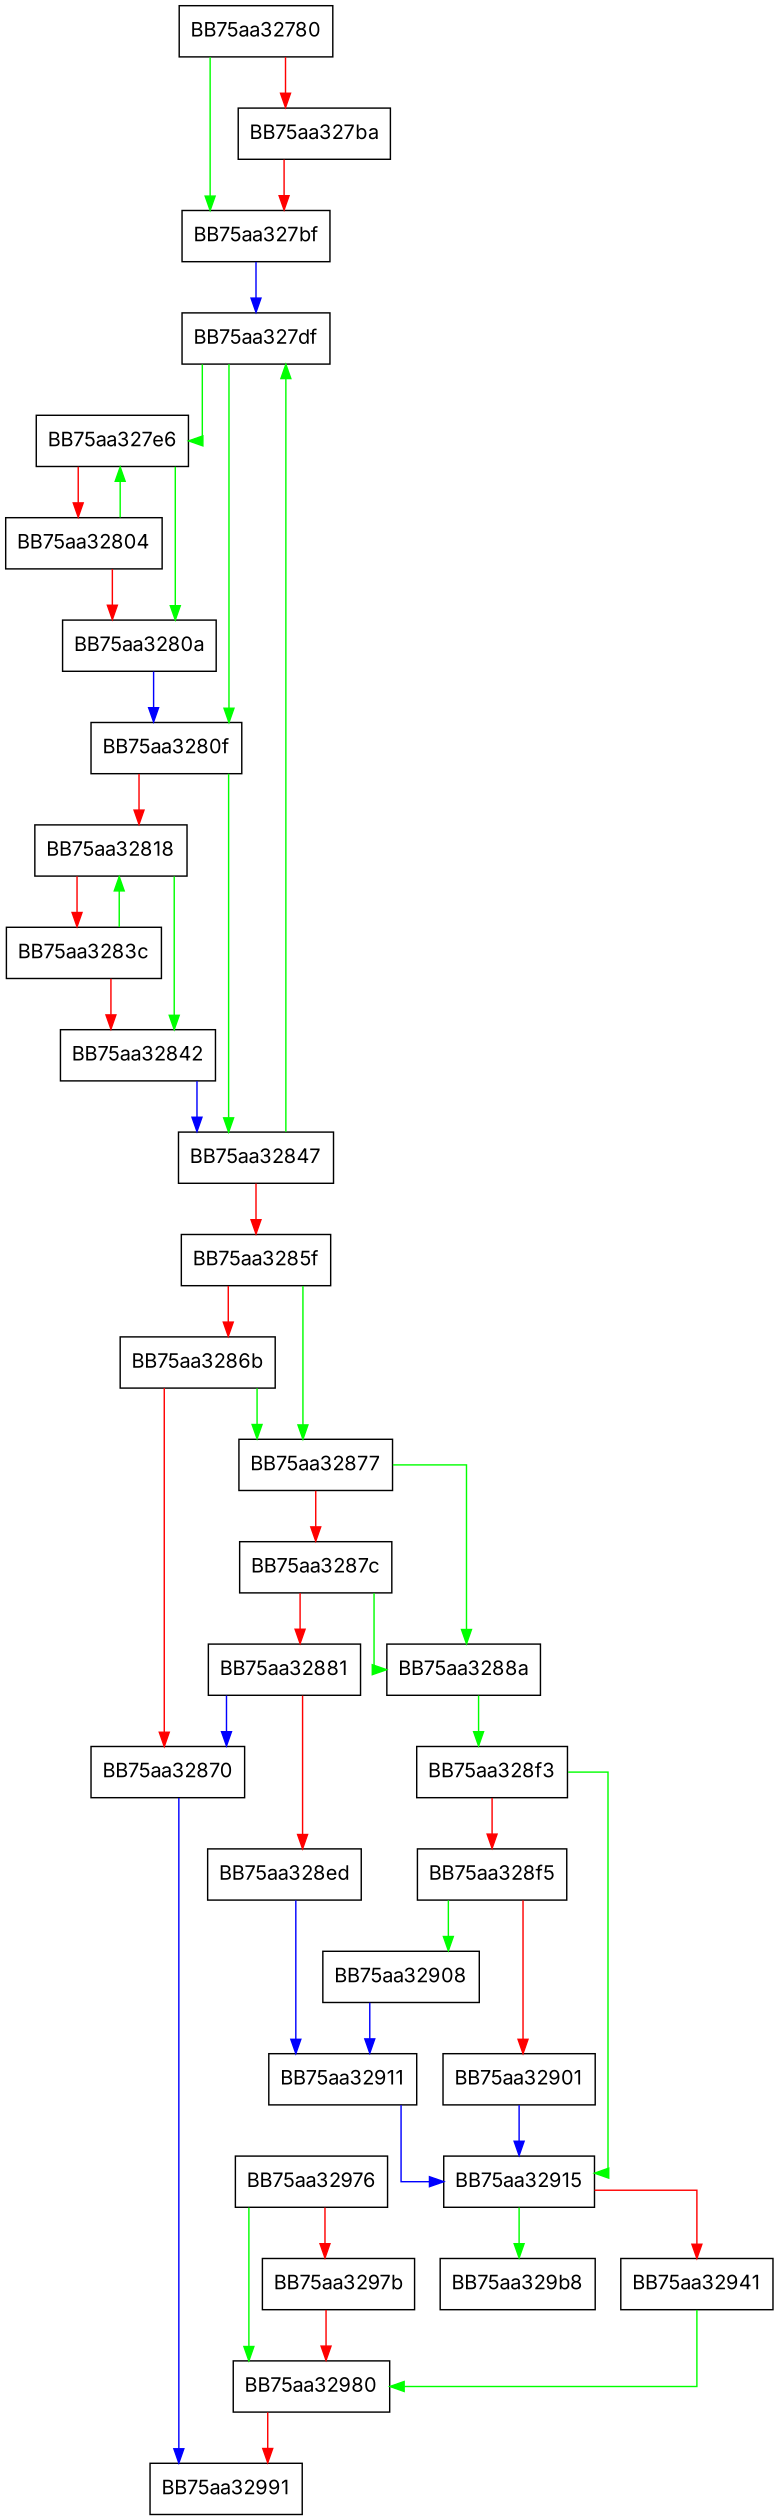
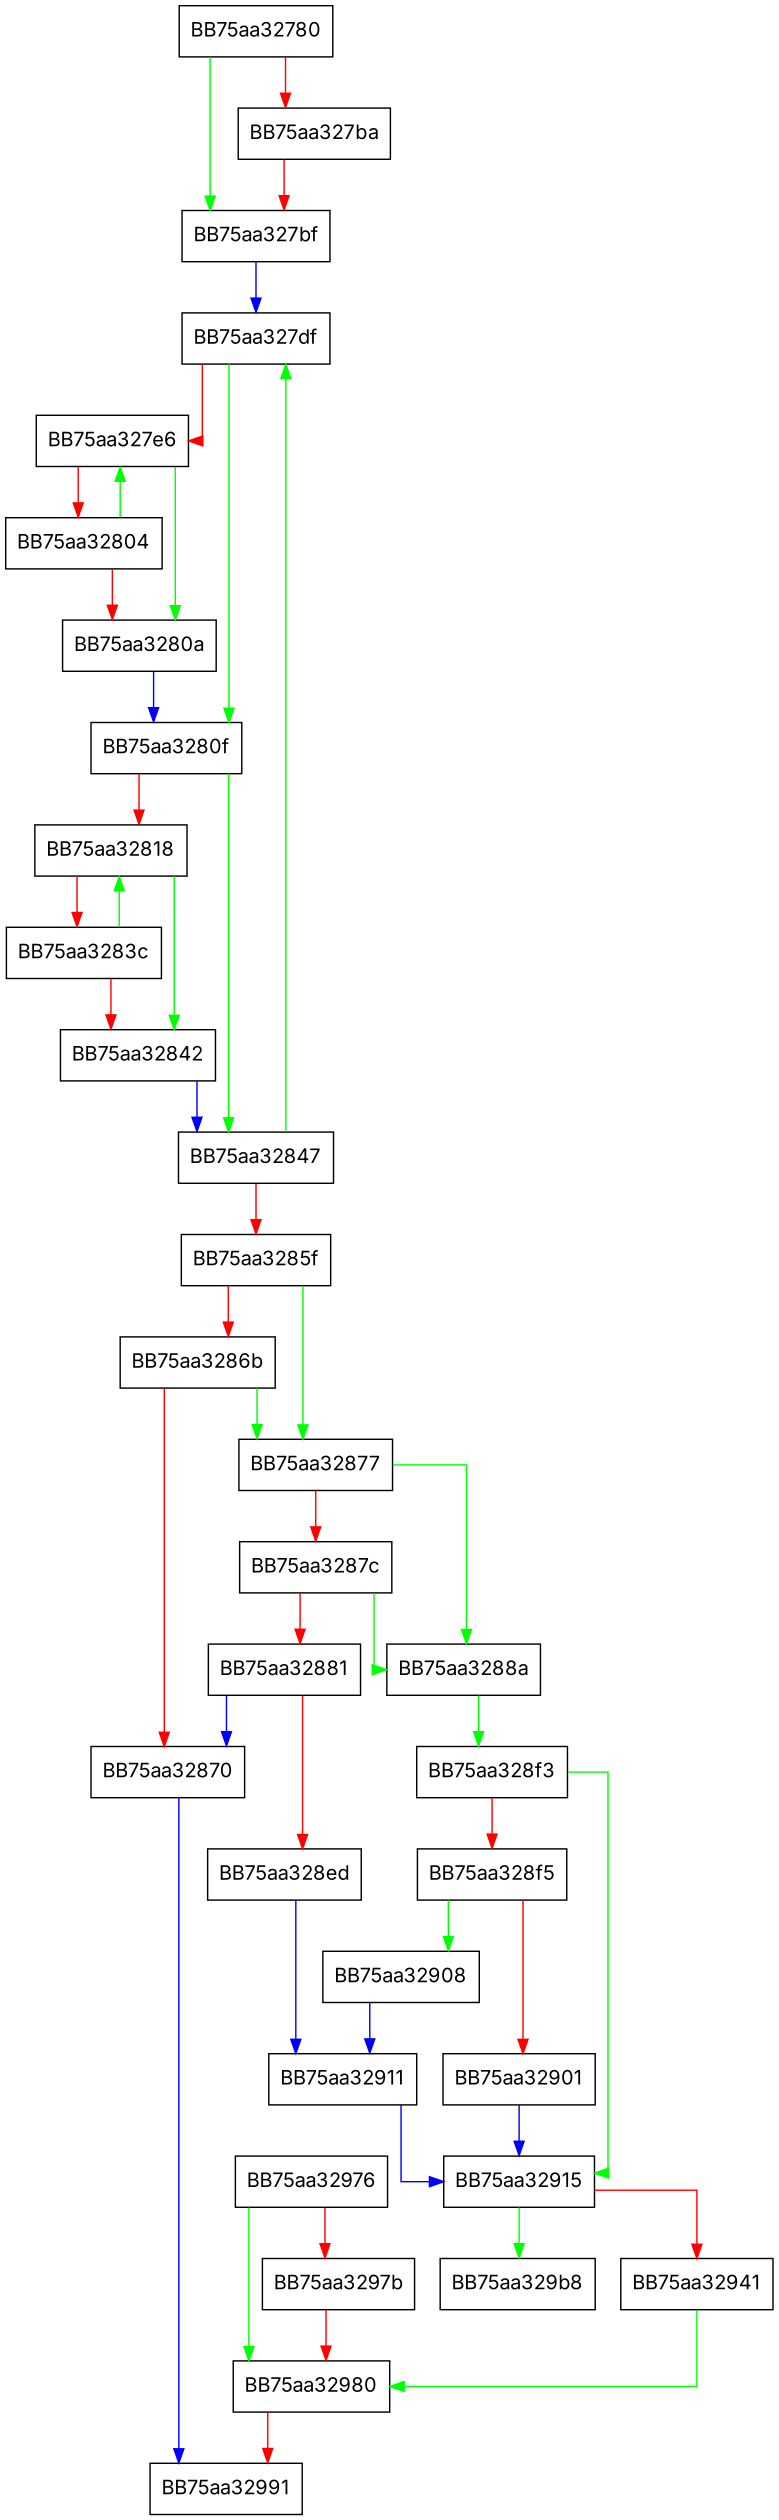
  digraph {
    fontname=Inter
    splines=ortho
    node [fontname=Inter shape=box]
    edge [color=red fontname=Inter]
    BB75aa32780
    BB75aa327bf
    BB75aa327ba
    BB75aa327df
    BB75aa3280f
    BB75aa327e6
    BB75aa32847
    BB75aa32818
    BB75aa3280a
    BB75aa32804
    BB75aa3285f
    BB75aa32842
    BB75aa3283c
    BB75aa32877
    BB75aa3286b
    BB75aa3288a
    BB75aa3287c
    BB75aa32870
    BB75aa328f3
    BB75aa32881
    BB75aa32991
    BB75aa32915
    BB75aa328f5
    BB75aa328ed
    BB75aa32911
    BB75aa329b8
    BB75aa32941
    BB75aa32908
    BB75aa32901
    BB75aa32980
    BB75aa32976
    BB75aa3297b
    BB75aa32780 -> BB75aa327bf [color=green]
    BB75aa32780 -> BB75aa327ba
    BB75aa327bf -> BB75aa327df [color=blue]
    BB75aa327ba -> BB75aa327bf
    BB75aa327df -> BB75aa3280f [color=green]
-   BB75aa327df -> BB75aa327e6 [color=green]
+   BB75aa327df -> BB75aa327e6
    BB75aa3280f -> BB75aa32847 [color=green]
    BB75aa3280f -> BB75aa32818
    BB75aa327e6 -> BB75aa3280a [color=green]
    BB75aa327e6 -> BB75aa32804
    BB75aa32847 -> BB75aa327df [color=green]
    BB75aa32847 -> BB75aa3285f
    BB75aa32818 -> BB75aa32842 [color=green]
    BB75aa32818 -> BB75aa3283c
    BB75aa3280a -> BB75aa3280f [color=blue]
    BB75aa32804 -> BB75aa327e6 [color=green]
    BB75aa32804 -> BB75aa3280a
    BB75aa3285f -> BB75aa32877 [color=green]
    BB75aa3285f -> BB75aa3286b
    BB75aa32842 -> BB75aa32847 [color=blue]
    BB75aa3283c -> BB75aa32818 [color=green]
    BB75aa3283c -> BB75aa32842
    BB75aa32877 -> BB75aa3288a [color=green]
    BB75aa32877 -> BB75aa3287c
    BB75aa3286b -> BB75aa32877 [color=green]
    BB75aa3286b -> BB75aa32870
    BB75aa3288a -> BB75aa328f3 [color=green]
    BB75aa3287c -> BB75aa3288a [color=green]
    BB75aa3287c -> BB75aa32881
    BB75aa32870 -> BB75aa32991 [color=blue]
    BB75aa328f3 -> BB75aa32915 [color=green]
    BB75aa328f3 -> BB75aa328f5
    BB75aa32881 -> BB75aa32870 [color=blue]
    BB75aa32881 -> BB75aa328ed
    BB75aa32915 -> BB75aa329b8 [color=green]
    BB75aa32915 -> BB75aa32941
    BB75aa328f5 -> BB75aa32908 [color=green]
    BB75aa328f5 -> BB75aa32901
    BB75aa328ed -> BB75aa32911 [color=blue]
    BB75aa32911 -> BB75aa32915 [color=blue]
    BB75aa32941 -> BB75aa32980 [color=green]
    BB75aa32908 -> BB75aa32911 [color=blue]
    BB75aa32901 -> BB75aa32915 [color=blue]
    BB75aa32980 -> BB75aa32991
    BB75aa32976 -> BB75aa32980 [color=green]
    BB75aa32976 -> BB75aa3297b
    BB75aa3297b -> BB75aa32980
  }
